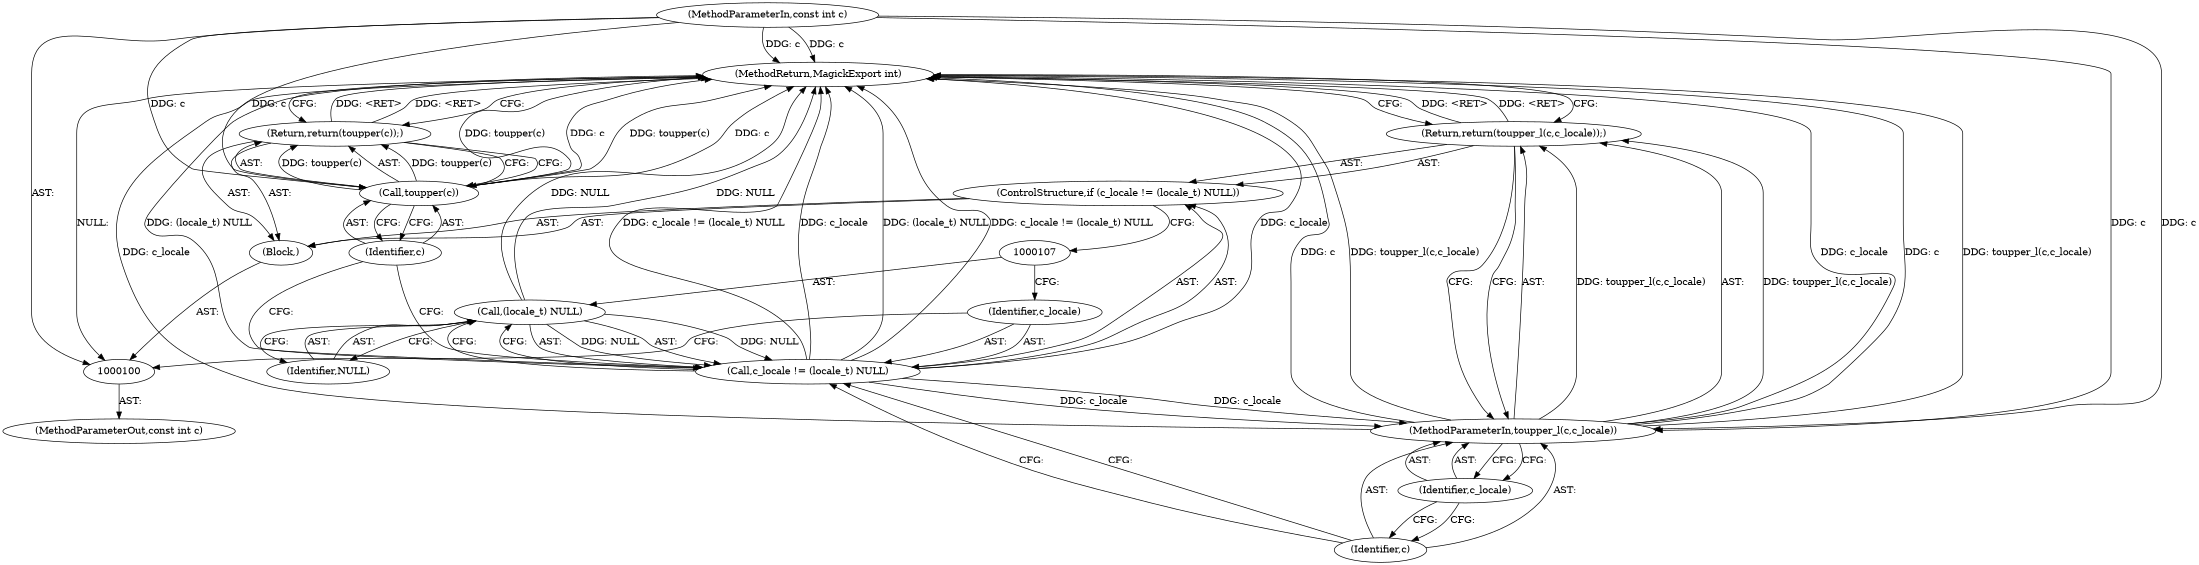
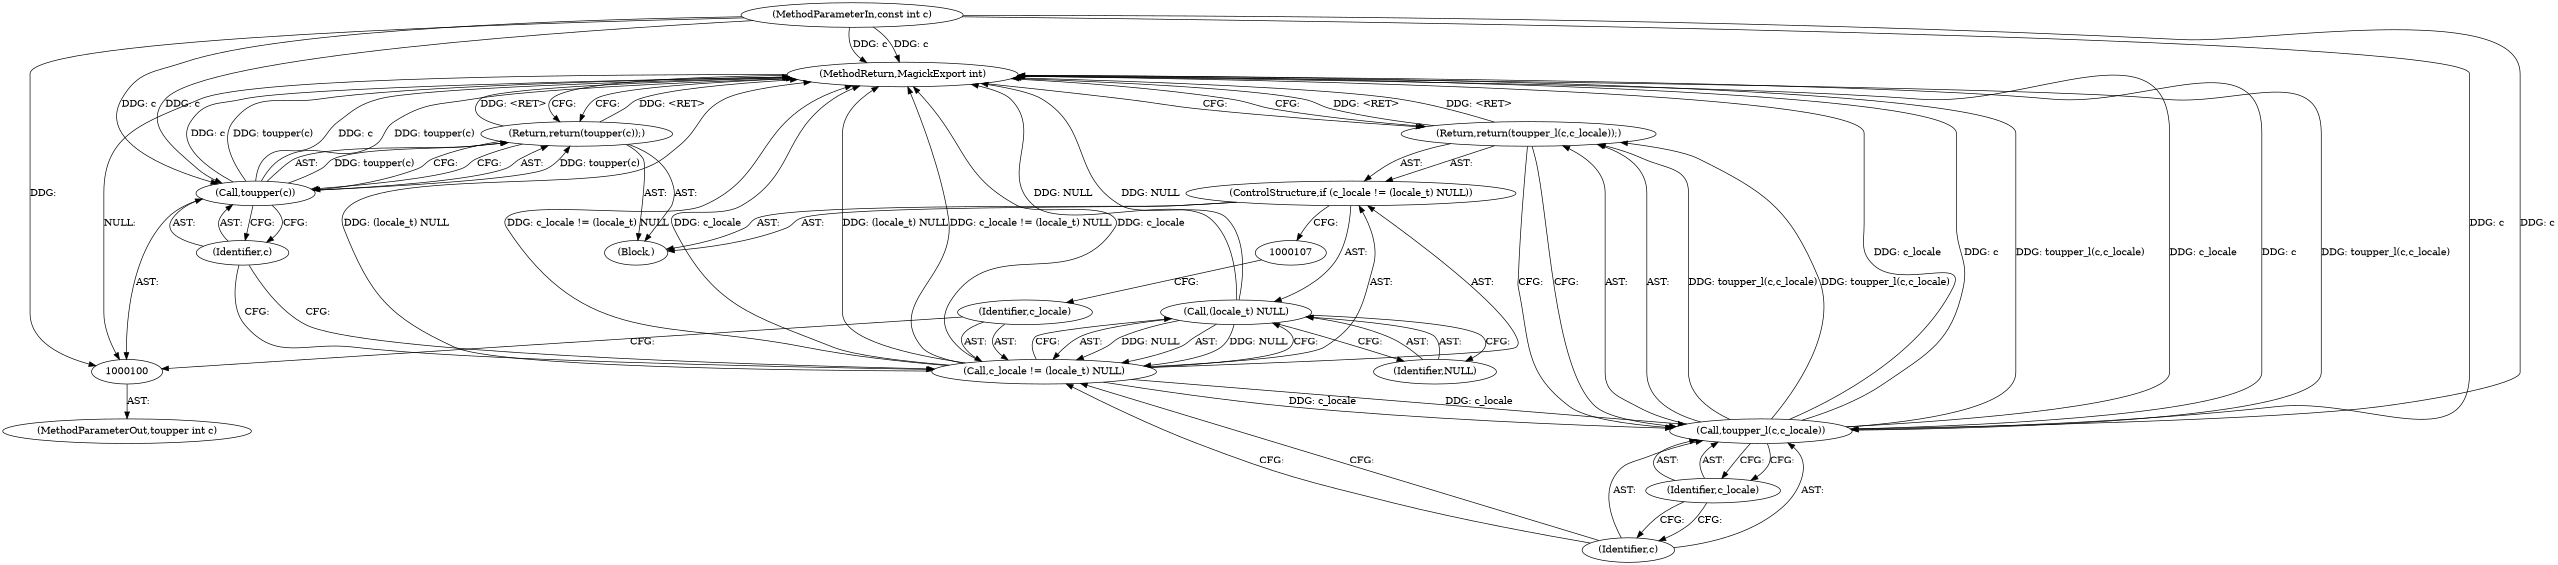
  digraph {
    n1 [label="(MethodReturn,MagickExport int)"]
    n2 [label="(Return,return(toupper_l(c,c_locale));)"]
    n3 [label="(Return,return(toupper(c));)"]
    1000100
-   n5 [label="(MethodParameterIn,toupper_l(c,c_locale))"]
+   n5 [label="(Call,toupper_l(c,c_locale))"]
    n6 [label="(ControlStructure,if (c_locale != (locale_t) NULL))"]
    n7 [label="(Call,toupper(c))"]
    n8 [label="(Block,)"]
-   n9 [label="(MethodParameterOut,const int c)"]
+   n9 [label="(MethodParameterOut,toupper int c)"]
    n10 [label="(MethodParameterIn,const int c)"]
    n11 [label="(Identifier,c_locale)"]
    n12 [label="(Identifier,c)"]
    n13 [label="(Call,(locale_t) NULL)"]
    n14 [label="(Identifier,NULL)"]
    n15 [label="(Call,c_locale != (locale_t) NULL)"]
    1000107
    n17 [label="(Identifier,c_locale)"]
    n18 [label="(Identifier,c)"]
    n1 -> n2 [label="CFG: "]
    n1 -> n2 [label="CFG: "]
    n1 -> n3 [label="CFG: "]
    n1 -> n3 [label="CFG: "]
    n1 -> 1000100 [label="NULL: "]
    n2 -> n1 [label="DDG: <RET>"]
    n2 -> n1 [label="DDG: <RET>"]
    n2 -> n5 [label="CFG: "]
    n2 -> n5 [label="CFG: "]
    n2 -> n6 [label="AST: "]
    n2 -> n6 [label="AST: "]
    n3 -> n1 [label="DDG: <RET>"]
    n3 -> n1 [label="DDG: <RET>"]
    n3 -> n7 [label="CFG: "]
    n3 -> n7 [label="CFG: "]
    n3 -> n8 [label="AST: "]
    n3 -> n8 [label="AST: "]
    1000100 -> n9 [label="AST: "]
    n5 -> n1 [label="DDG: c_locale"]
    n5 -> n1 [label="DDG: c"]
    n5 -> n1 [label="DDG: toupper_l(c,c_locale)"]
    n5 -> n1 [label="DDG: c_locale"]
    n5 -> n1 [label="DDG: c"]
    n5 -> n1 [label="DDG: toupper_l(c,c_locale)"]
    n5 -> n2 [label="AST: "]
    n5 -> n2 [label="DDG: toupper_l(c,c_locale)"]
    n5 -> n2 [label="AST: "]
    n5 -> n2 [label="DDG: toupper_l(c,c_locale)"]
    n5 -> n11 [label="CFG: "]
    n5 -> n11 [label="CFG: "]
    n6 -> n8 [label="AST: "]
    n6 -> n8 [label="AST: "]
    n6 -> 1000107 [label="CFG: "]
    n7 -> n1 [label="DDG: toupper(c)"]
    n7 -> n1 [label="DDG: c"]
    n7 -> n1 [label="DDG: toupper(c)"]
    n7 -> n1 [label="DDG: c"]
    n7 -> n3 [label="AST: "]
    n7 -> n3 [label="DDG: toupper(c)"]
    n7 -> n3 [label="AST: "]
    n7 -> n3 [label="DDG: toupper(c)"]
    n7 -> n12 [label="CFG: "]
    n7 -> n12 [label="CFG: "]
-   n8 -> 1000100 [label="AST: "]
+   n7 -> 1000100 [label="AST: "]
    n10 -> n1 [label="DDG: c"]
    n10 -> n1 [label="DDG: c"]
-   n10 -> 1000100 [label="AST: "]
+   n10 -> 1000100 [label="DDG: "]
    n10 -> n5 [label="DDG: c"]
    n10 -> n5 [label="DDG: c"]
    n10 -> n7 [label="DDG: c"]
    n10 -> n7 [label="DDG: c"]
    n11 -> n5 [label="AST: "]
    n11 -> n5 [label="AST: "]
    n11 -> n18 [label="CFG: "]
    n11 -> n18 [label="CFG: "]
    n12 -> n7 [label="AST: "]
    n12 -> n7 [label="AST: "]
    n12 -> n15 [label="CFG: "]
    n12 -> n15 [label="CFG: "]
    n13 -> n1 [label="DDG: NULL"]
    n13 -> n1 [label="DDG: NULL"]
    n13 -> n14 [label="CFG: "]
    n13 -> n14 [label="CFG: "]
    n13 -> n15 [label="AST: "]
    n13 -> n15 [label="DDG: NULL"]
    n13 -> n15 [label="AST: "]
    n13 -> n15 [label="DDG: NULL"]
    n14 -> n13 [label="AST: "]
    n14 -> n13 [label="AST: "]
    n15 -> n1 [label="DDG: c_locale != (locale_t) NULL"]
    n15 -> n1 [label="DDG: c_locale"]
    n15 -> n1 [label="DDG: (locale_t) NULL"]
    n15 -> n1 [label="DDG: c_locale != (locale_t) NULL"]
    n15 -> n1 [label="DDG: c_locale"]
    n15 -> n1 [label="DDG: (locale_t) NULL"]
    n15 -> n5 [label="DDG: c_locale"]
    n15 -> n5 [label="DDG: c_locale"]
    n15 -> n6 [label="AST: "]
    n15 -> n6 [label="AST: "]
    n15 -> n13 [label="CFG: "]
    n15 -> n13 [label="CFG: "]
-   1000107 -> n13 [label="AST: "]
+   n6 -> n13 [label="AST: "]
    1000107 -> n17 [label="CFG: "]
    n17 -> 1000100 [label="CFG: "]
    n17 -> n15 [label="AST: "]
    n17 -> n15 [label="AST: "]
    n18 -> n5 [label="AST: "]
    n18 -> n5 [label="AST: "]
    n18 -> n15 [label="CFG: "]
    n18 -> n15 [label="CFG: "]
  }
